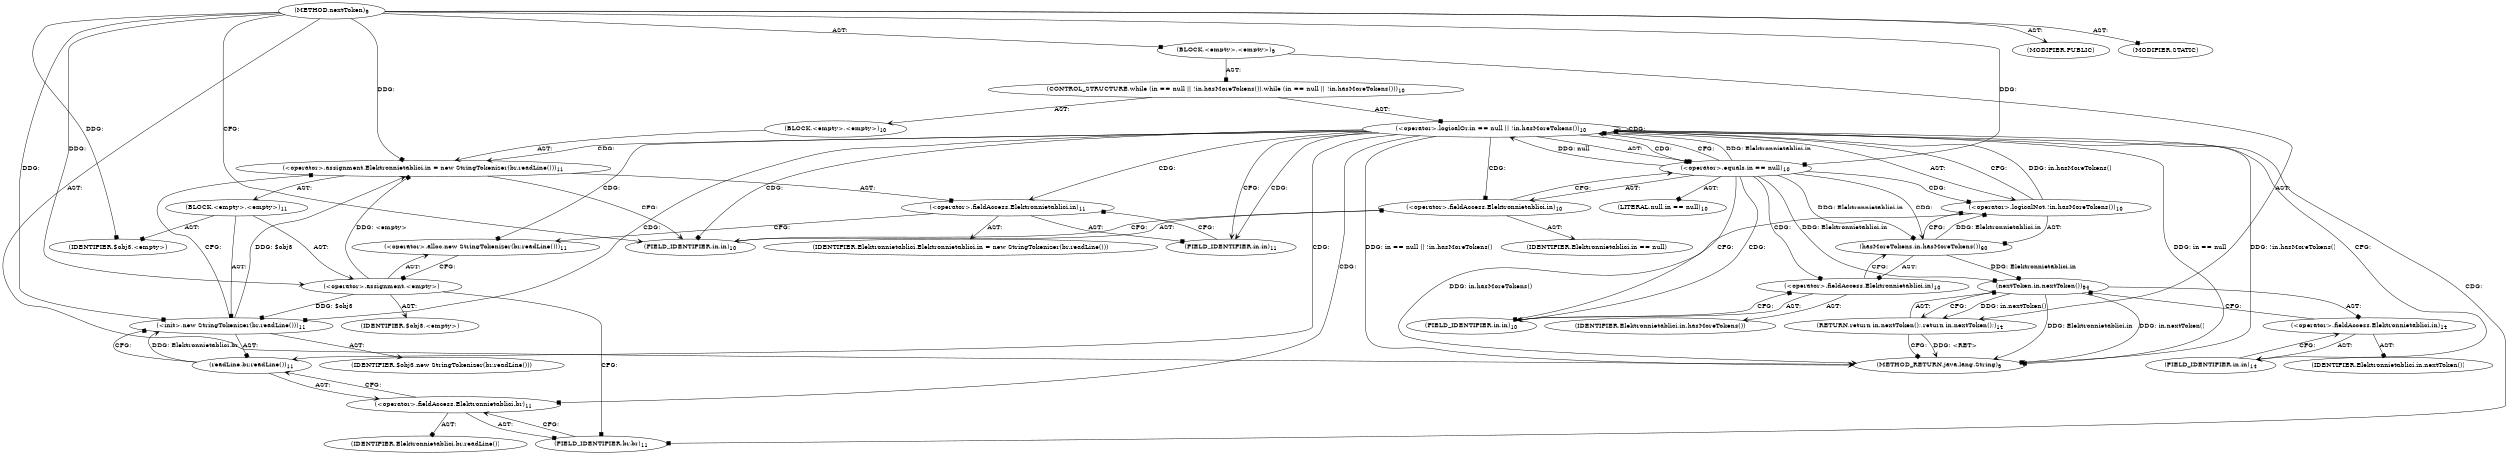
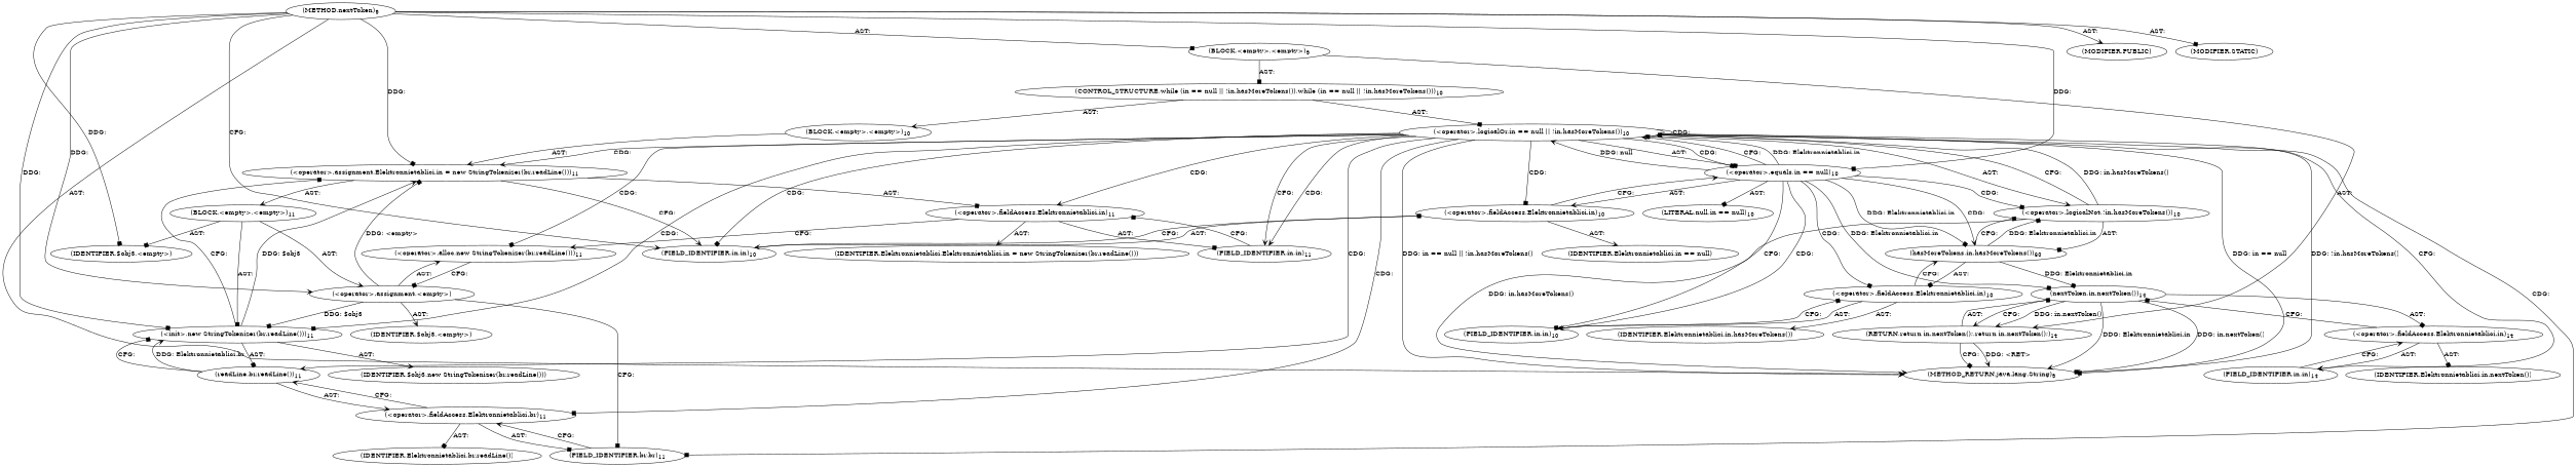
  digraph {
    edge [arrowhead=box]
    n1 [label=<(METHOD,nextToken)<SUB>9</SUB>>]
    n2 [label=<(BLOCK,&lt;empty&gt;,&lt;empty&gt;)<SUB>9</SUB>>]
    n3 [label=<(&lt;operator&gt;.equals,in == null)<SUB>10</SUB>>]
    n4 [label=<(FIELD_IDENTIFIER,in,in)<SUB>10</SUB>>]
    n5 [label=<(&lt;operator&gt;.assignment,Elektronnietablici.in = new StringTokenizer(br.readLine()))<SUB>11</SUB>>]
    n6 [label=<(&lt;operator&gt;.assignment,&lt;empty&gt;)>]
    n7 [label=<(&lt;init&gt;,new StringTokenizer(br.readLine()))<SUB>11</SUB>>]
    n8 [label=<(IDENTIFIER,$obj3,&lt;empty&gt;)>]
    n9 [label=<(MODIFIER,PUBLIC)>]
    n10 [label=<(MODIFIER,STATIC)>]
    n11 [label=<(METHOD_RETURN,java.lang.String)<SUB>9</SUB>>]
    n12 [label=<(CONTROL_STRUCTURE,while (in == null || !in.hasMoreTokens()),while (in == null || !in.hasMoreTokens()))<SUB>10</SUB>>]
    n13 [label=<(RETURN,return in.nextToken();,return in.nextToken();)<SUB>14</SUB>>]
    n14 [label=<(&lt;operator&gt;.logicalOr,in == null || !in.hasMoreTokens())<SUB>10</SUB>>]
    n15 [label=<(&lt;operator&gt;.fieldAccess,Elektronnietablici.in)<SUB>10</SUB>>]
    n16 [label=<(&lt;operator&gt;.logicalNot,!in.hasMoreTokens())<SUB>10</SUB>>]
    n17 [label=<(LITERAL,null,in == null)<SUB>10</SUB>>]
    n18 [label=<(hasMoreTokens,in.hasMoreTokens())<SUB>60</SUB>>]
    n19 [label=<(&lt;operator&gt;.fieldAccess,Elektronnietablici.in)<SUB>10</SUB>>]
    n20 [label=<(FIELD_IDENTIFIER,in,in)<SUB>10</SUB>>]
-   n21 [label=<(nextToken,in.nextToken())<SUB>94</SUB>>]
+   n21 [label=<(nextToken,in.nextToken())<SUB>14</SUB>>]
    n22 [label=<(&lt;operator&gt;.fieldAccess,Elektronnietablici.in)<SUB>11</SUB>>]
    n23 [label=<(BLOCK,&lt;empty&gt;,&lt;empty&gt;)<SUB>11</SUB>>]
    n24 [label=<(&lt;operator&gt;.alloc,new StringTokenizer(br.readLine()))<SUB>11</SUB>>]
    n25 [label=<(FIELD_IDENTIFIER,br,br)<SUB>11</SUB>>]
    n26 [label=<(IDENTIFIER,$obj3,&lt;empty&gt;)>]
    n27 [label=<(readLine,br.readLine())<SUB>11</SUB>>]
    n28 [label=<(IDENTIFIER,$obj3,new StringTokenizer(br.readLine()))>]
    n29 [label=<(BLOCK,&lt;empty&gt;,&lt;empty&gt;)<SUB>10</SUB>>]
    n30 [label=<(FIELD_IDENTIFIER,in,in)<SUB>11</SUB>>]
    n31 [label=<(&lt;operator&gt;.fieldAccess,Elektronnietablici.br)<SUB>11</SUB>>]
    n32 [label=<(FIELD_IDENTIFIER,in,in)<SUB>14</SUB>>]
    n33 [label=<(IDENTIFIER,Elektronnietablici,in == null)>]
    n34 [label=<(IDENTIFIER,Elektronnietablici,Elektronnietablici.in = new StringTokenizer(br.readLine()))>]
    n35 [label=<(IDENTIFIER,Elektronnietablici,br.readLine())>]
    n36 [label=<(&lt;operator&gt;.fieldAccess,Elektronnietablici.in)<SUB>14</SUB>>]
    n37 [label=<(IDENTIFIER,Elektronnietablici,in.hasMoreTokens())>]
    n38 [label=<(IDENTIFIER,Elektronnietablici,in.nextToken())>]
    n1 -> n2 [label="AST: "]
    n1 -> n3 [label="DDG: "]
    n1 -> n4 [arrowhead=vee label="CFG: "]
    n1 -> n5 [label="DDG: "]
    n1 -> n6 [arrowhead=vee label="DDG: "]
    n1 -> n7 [label="DDG: "]
    n1 -> n8 [label="DDG: "]
    n1 -> n9 [arrowhead=vee label="AST: "]
    n1 -> n10 [label="AST: "]
    n1 -> n11 [arrowhead=vee label="AST: "]
    n2 -> n12 [label="AST: "]
    n2 -> n13 [arrowhead=vee label="AST: "]
    n3 -> n14 [arrowhead=vee label="CFG: "]
    n3 -> n14 [label="DDG: Elektronnietablici.in"]
    n3 -> n14 [arrowhead=vee label="DDG: null"]
    n3 -> n15 [arrowhead=vee label="AST: "]
    n3 -> n16 [label="CDG: "]
    n3 -> n17 [label="AST: "]
    n3 -> n18 [label="DDG: Elektronnietablici.in"]
    n3 -> n18 [arrowhead=vee label="CDG: "]
    n3 -> n19 [label="CDG: "]
    n3 -> n20 [label="CFG: "]
    n3 -> n20 [arrowhead=vee label="CDG: "]
    n3 -> n21 [label="DDG: Elektronnietablici.in"]
    n4 -> n15 [label="CFG: "]
    n5 -> n4 [arrowhead=vee label="CFG: "]
    n5 -> n22 [label="AST: "]
    n5 -> n23 [arrowhead=vee label="AST: "]
    n6 -> n5 [label="DDG: &lt;empty&gt;"]
    n6 -> n7 [label="DDG: $obj3"]
    n6 -> n24 [arrowhead=vee label="AST: "]
    n6 -> n25 [label="CFG: "]
    n6 -> n26 [arrowhead=vee label="AST: "]
    n7 -> n5 [label="CFG: "]
    n7 -> n5 [arrowhead=vee label="DDG: $obj3"]
    n7 -> n27 [label="AST: "]
    n7 -> n28 [arrowhead=vee label="AST: "]
    n12 -> n14 [label="AST: "]
    n12 -> n29 [arrowhead=vee label="AST: "]
    n13 -> n11 [label="CFG: "]
    n13 -> n11 [arrowhead=vee label="DDG: &lt;RET&gt;"]
    n13 -> n21 [label="AST: "]
    n14 -> n3 [label="AST: "]
    n14 -> n3 [label="CDG: "]
    n14 -> n4 [label="CDG: "]
    n14 -> n5 [arrowhead=vee label="CDG: "]
    n14 -> n7 [label="CDG: "]
    n14 -> n11 [label="DDG: in == null"]
    n14 -> n11 [arrowhead=vee label="DDG: !in.hasMoreTokens()"]
    n14 -> n11 [arrowhead=vee label="DDG: in == null || !in.hasMoreTokens()"]
    n14 -> n14 [arrowhead=vee label="CDG: "]
    n14 -> n15 [label="CDG: "]
    n14 -> n16 [arrowhead=vee label="AST: "]
    n14 -> n22 [arrowhead=vee label="CDG: "]
    n14 -> n24 [label="CDG: "]
    n14 -> n25 [label="CDG: "]
    n14 -> n27 [arrowhead=vee label="CDG: "]
    n14 -> n30 [arrowhead=vee label="CFG: "]
    n14 -> n30 [arrowhead=vee label="CDG: "]
    n14 -> n31 [label="CDG: "]
    n14 -> n32 [arrowhead=vee label="CFG: "]
    n15 -> n3 [arrowhead=vee label="CFG: "]
    n15 -> n4 [arrowhead=vee label="AST: "]
    n15 -> n33 [arrowhead=vee label="AST: "]
    n16 -> n11 [arrowhead=vee label="DDG: in.hasMoreTokens()"]
    n16 -> n14 [label="CFG: "]
    n16 -> n14 [arrowhead=vee label="DDG: in.hasMoreTokens()"]
    n16 -> n18 [label="AST: "]
    n18 -> n16 [label="CFG: "]
    n18 -> n16 [label="DDG: Elektronnietablici.in"]
    n18 -> n19 [label="AST: "]
    n18 -> n21 [label="DDG: Elektronnietablici.in"]
    n19 -> n18 [arrowhead=vee label="CFG: "]
    n19 -> n20 [arrowhead=vee label="AST: "]
    n19 -> n37 [arrowhead=vee label="AST: "]
    n20 -> n19 [label="CFG: "]
    n21 -> n11 [arrowhead=vee label="DDG: Elektronnietablici.in"]
    n21 -> n11 [label="DDG: in.nextToken()"]
    n21 -> n13 [arrowhead=vee label="CFG: "]
    n21 -> n13 [arrowhead=vee label="DDG: in.nextToken()"]
    n21 -> n36 [label="AST: "]
    n22 -> n24 [arrowhead=vee label="CFG: "]
    n22 -> n30 [label="AST: "]
    n22 -> n34 [arrowhead=vee label="AST: "]
    n23 -> n6 [arrowhead=vee label="AST: "]
    n23 -> n7 [label="AST: "]
    n23 -> n8 [label="AST: "]
    n24 -> n6 [label="CFG: "]
    n25 -> n31 [arrowhead=vee label="CFG: "]
    n27 -> n7 [label="CFG: "]
    n27 -> n7 [arrowhead=vee label="DDG: Elektronnietablici.br"]
    n27 -> n31 [arrowhead=vee label="AST: "]
    n29 -> n5 [arrowhead=vee label="AST: "]
    n30 -> n22 [label="CFG: "]
    n31 -> n25 [label="AST: "]
    n31 -> n27 [arrowhead=vee label="CFG: "]
    n31 -> n35 [label="AST: "]
    n32 -> n36 [arrowhead=vee label="CFG: "]
    n36 -> n21 [label="CFG: "]
    n36 -> n32 [arrowhead=vee label="AST: "]
    n36 -> n38 [label="AST: "]
  }
